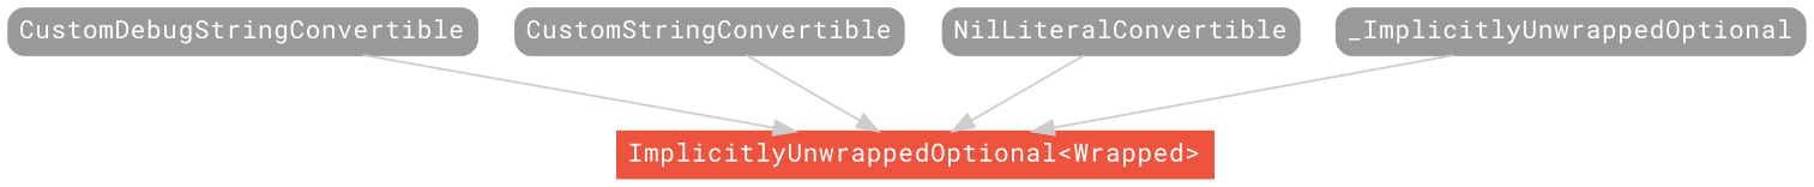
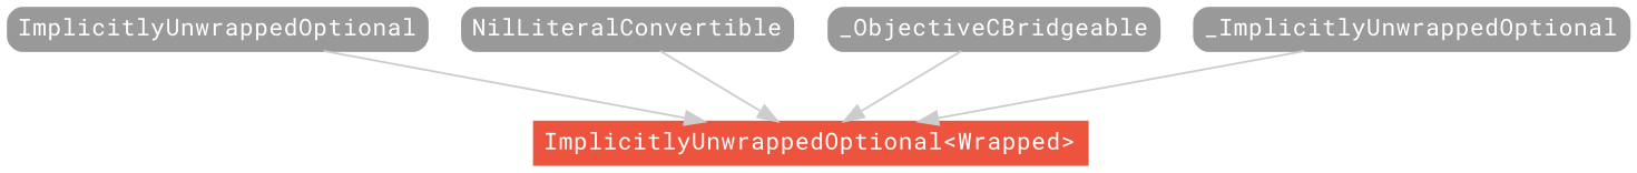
  strict digraph {
    fontname="Roboto Mono"
    node [color="#999999" fillcolor="#999999" fontcolor=white fontname="Roboto Mono" fontsize=12 margin="0.07,0.05" shape=box style="filled,rounded"]
    edge [color="#cccccc" fontname="Roboto Mono"]
    "ImplicitlyUnwrappedOptional<Wrapped>" [color="#ee543d" fillcolor="#ee543d" height=0.3 style=filled]
-   CustomDebugStringConvertible [height=0.3]
-   CustomStringConvertible [height=0.3]
+   CustomDebugStringConvertible [height=0.3 label=ImplicitlyUnwrappedOptional]
    NilLiteralConvertible [height=0.3]
+   _ObjectiveCBridgeable [height=0.3]
    n6 [height=0.3 label=_ImplicitlyUnwrappedOptional]
    subgraph sub_1 {
      rank=max
      "ImplicitlyUnwrappedOptional<Wrapped>"
    }
    CustomDebugStringConvertible -> "ImplicitlyUnwrappedOptional<Wrapped>"
-   CustomStringConvertible -> "ImplicitlyUnwrappedOptional<Wrapped>"
    NilLiteralConvertible -> "ImplicitlyUnwrappedOptional<Wrapped>"
+   _ObjectiveCBridgeable -> "ImplicitlyUnwrappedOptional<Wrapped>"
    n6 -> "ImplicitlyUnwrappedOptional<Wrapped>"
  }
